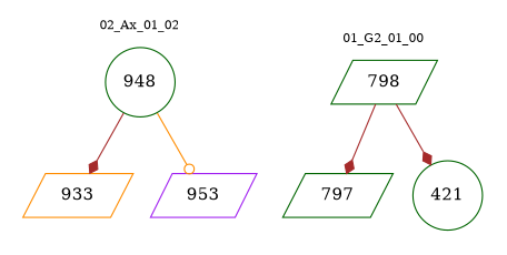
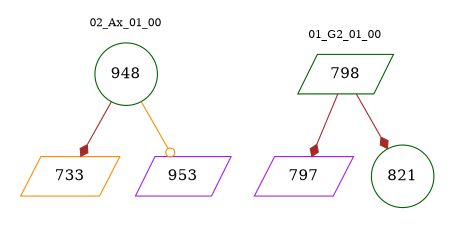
  digraph {
    node [color=darkgreen shape=parallelogram]
    edge [arrowhead=diamond color=brown]
    n1 [label=948 shape=circle]
-   n2 [color=darkorange label=933]
+   n2 [color=darkorange label=733]
    n3 [color=purple label=953]
    n4 [label=798]
-   n5 [label=797]
-   n6 [label=421 shape=circle]
+   n5 [color=purple label=797]
+   n6 [label=821 shape=circle]
    subgraph cluster_1 {
      color=white
      fontsize=10
-     label="02_Ax_01_02"
+     label="02_Ax_01_00"
      n1
      n2
      n3
    }
    subgraph cluster_2 {
      color=white
      fontsize=10
      label="01_G2_01_00"
      n4
      n5
      n6
    }
    n1 -> n2
    n1 -> n3 [arrowhead=odot color=darkorange]
    n4 -> n5
    n4 -> n6
  }
